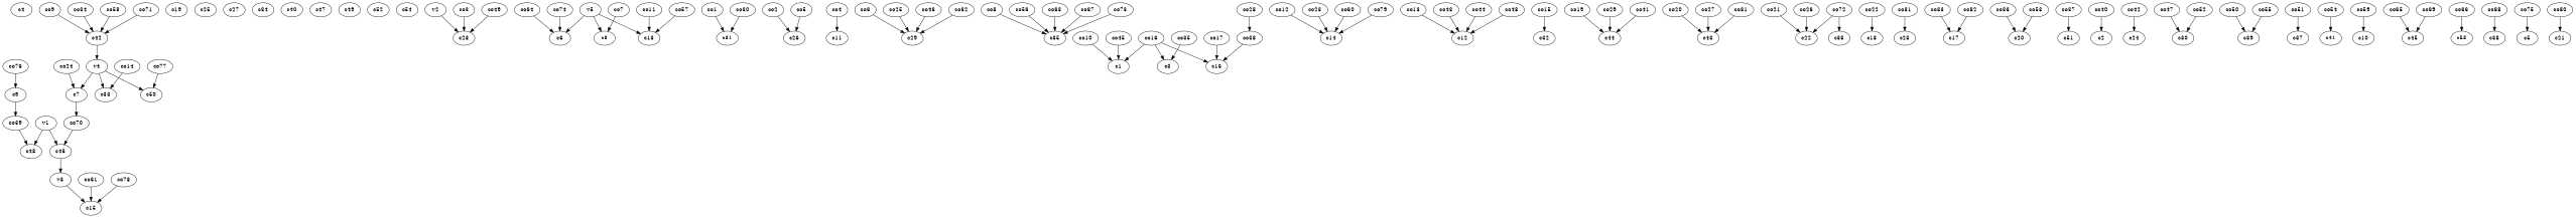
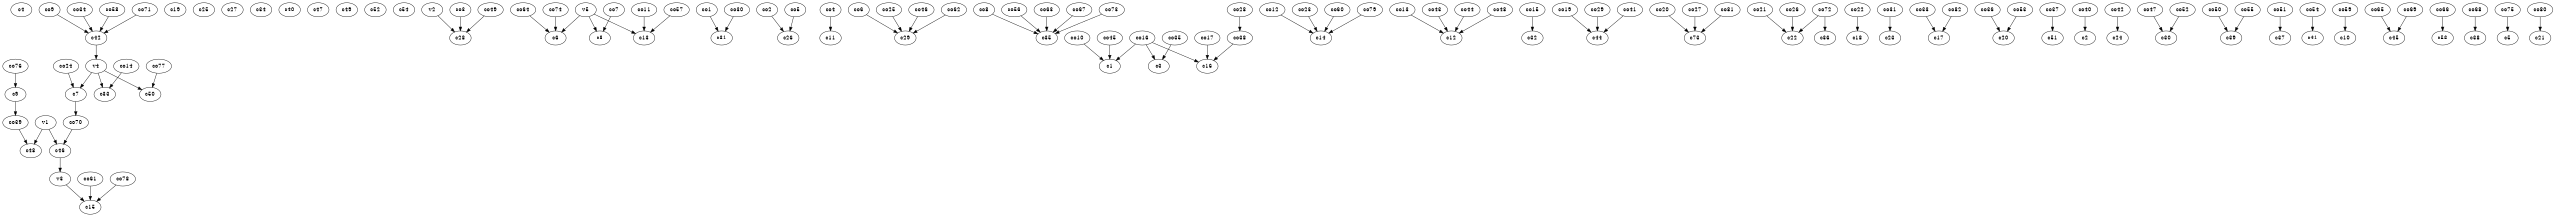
  strict digraph {
    edge [weight=1]
    c4
    c7
    co70
    c46
    c9
    co39
    c48
    c19
    c25
    c27
    c34
    c40
    c42
    v4
    c33
    c50
    v3
    c15
    c47
    c49
    c52
    c54
    v1
    v2
    c28
    v5
    c6
    c8
    c13
    co1
    c31
    co2
    c26
    co3
    co4
    c11
    co5
    co6
    c29
    co7
    co8
    c35
    co9
    co10
    c1
    co11
    co12
    c14
    co13
    c12
    co14
    co15
    c32
    co16
    c3
    c16
    co17
    co19
    c44
    co20
-   c43
+   c43 [label=c73]
    co21
    c22
    co22
    c18
    co23
    co24
    co25
    co26
    co27
    co28
    co38
    co29
    co30
    co31
    c23
    co33
    c17
    co34
    co35
    co36
    c20
    co37
    c51
    co40
    c2
    co41
    co42
    c24
    co43
    co44
    co45
    co46
    co47
    c30
    co48
    co49
    co50
    c39
    co51
    c37
    co52
    co53
    co54
    c41
    co55
    co56
    co57
    co58
    co59
    c10
    co60
    co61
    co62
    co63
    co64
    co65
    c45
    co66
    c53
    co67
    co68
    c38
    co69
    co71
    co72
    c36
    co73
    co74
    co75
    c5
    co76
    co77
    co78
    co79
    co80
    c21
    co81
    co82
    c7 -> co70
    co70 -> c46
    c46 -> v3
    c9 -> co39
    co39 -> c48
    c42 -> v4
    v4 -> c7
    v4 -> c33
    v4 -> c50
    v3 -> c15
    v1 -> c46
    v1 -> c48
    v2 -> c28
    v5 -> c6
    v5 -> c8
    v5 -> c13
    co1 -> c31
    co2 -> c26
    co3 -> c28
    co4 -> c11
    co5 -> c26
    co6 -> c29
    co7 -> c8
    co8 -> c35
    co9 -> c42
    co10 -> c1
    co11 -> c13
    co12 -> c14
    co13 -> c12
    co14 -> c33
    co15 -> c32
    co16 -> c1
    co16 -> c3
    co16 -> c16
    co17 -> c16
    co19 -> c44
    co20 -> c43
    co21 -> c22
    co22 -> c18
    co23 -> c14
    co24 -> c7
    co25 -> c29
    co26 -> c22
    co27 -> c43
    co28 -> co38
    co38 -> c16
    co29 -> c44
    co30 -> c31
    co31 -> c23
    co33 -> c17
    co34 -> c42
    co35 -> c3
    co36 -> c20
    co37 -> c51
    co40 -> c2
    co41 -> c44
    co42 -> c24
    co43 -> c12
    co44 -> c12
    co45 -> c1
    co46 -> c29
    co47 -> c30
    co48 -> c12
    co49 -> c28
    co50 -> c39
    co51 -> c37
    co52 -> c30
    co53 -> c20
    co54 -> c41
    co55 -> c39
    co56 -> c35
    co57 -> c13
    co58 -> c42
    co59 -> c10
    co60 -> c14
    co61 -> c15
    co62 -> c29
    co63 -> c35
    co64 -> c6
    co65 -> c45
    co66 -> c53
    co67 -> c35
    co68 -> c38
    co69 -> c45
    co71 -> c42
    co72 -> c22
    co72 -> c36
    co73 -> c35
    co74 -> c6
    co75 -> c5
    co76 -> c9
    co77 -> c50
    co78 -> c15
    co79 -> c14
    co80 -> c21
    co81 -> c43
    co82 -> c17
  }
